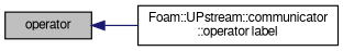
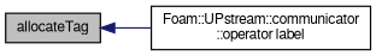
  digraph {
    rankdir=LR
    node [color=black fontname=FreeSans fontsize=10 shape=record]
-   n1 [fillcolor=grey75 fontcolor=black height=0.2 label=operator style=filled width=0.4]
+   n1 [fillcolor=grey75 fontcolor=black height=0.2 label=allocateTag style=filled width=0.4]
    n2 [height=0.2 label="Foam::UPstream::communicator\l::operator label" width=0.4]
    n1 -> n2 [color=midnightblue dir=back fontname=FreeSans fontsize=10 labelfontname=FreeSans labelfontsize=10 style=solid]
  }
